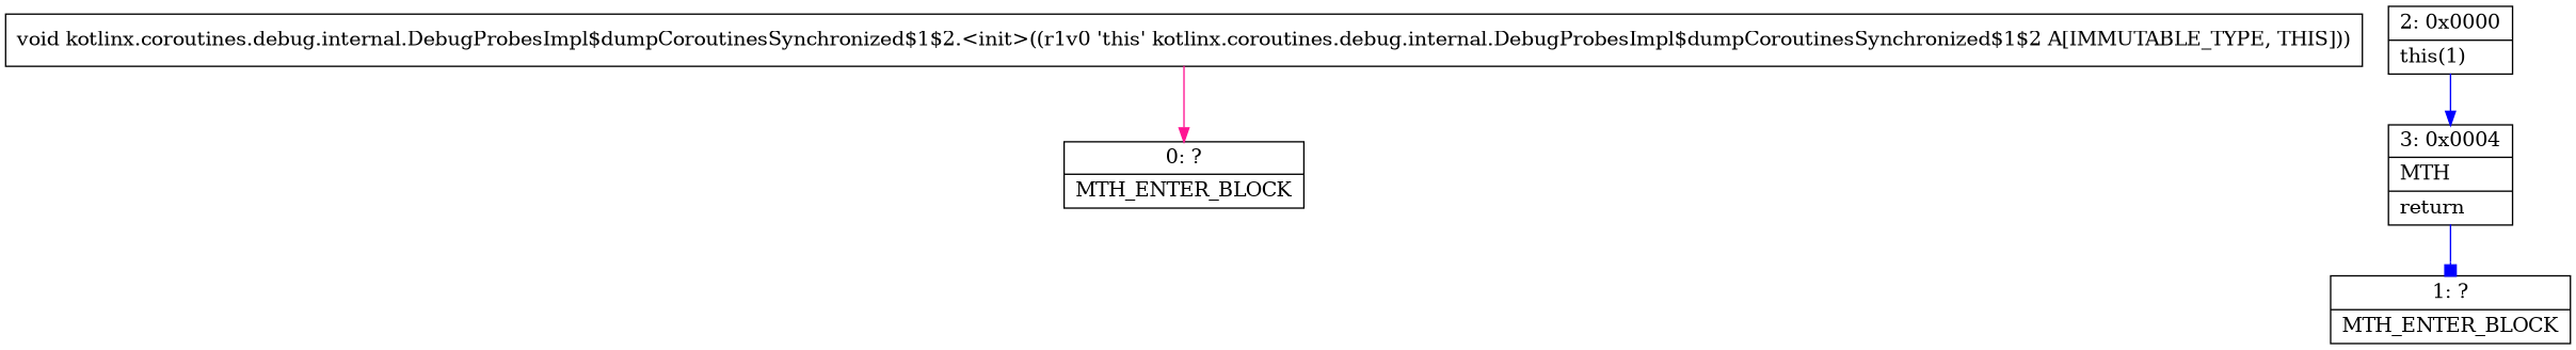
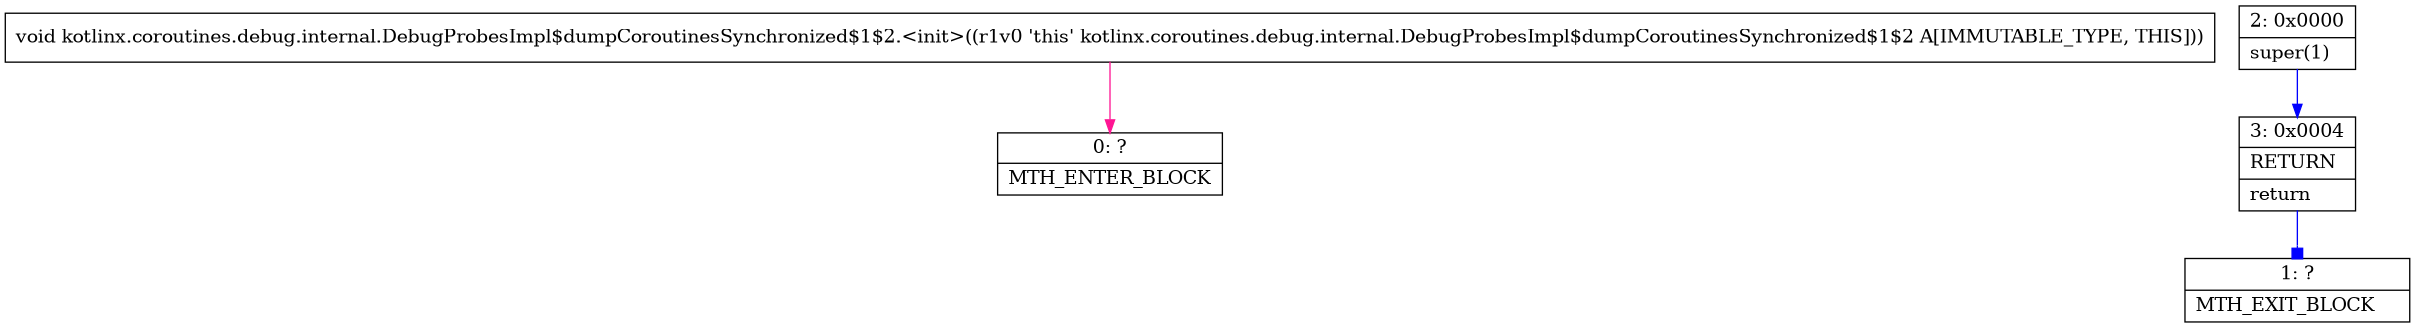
  digraph {
    node [shape=record]
    edge [arrowhead=normal color=blue]
    n1 [label="{0\:\ ?|MTH_ENTER_BLOCK\l}"]
-   n2 [label="{2\:\ 0x0000|this(1)\l}"]
-   n3 [label="{3\:\ 0x0004|MTH\l|return\l}"]
-   n4 [label="{1\:\ ?|MTH_ENTER_BLOCK\l}"]
+   n2 [label="{2\:\ 0x0000|super(1)\l}"]
+   n3 [label="{3\:\ 0x0004|RETURN\l|return\l}"]
+   n4 [label="{1\:\ ?|MTH_EXIT_BLOCK\l}"]
    n5 [label="{void kotlinx.coroutines.debug.internal.DebugProbesImpl$dumpCoroutinesSynchronized$1$2.\<init\>((r1v0 'this' kotlinx.coroutines.debug.internal.DebugProbesImpl$dumpCoroutinesSynchronized$1$2 A[IMMUTABLE_TYPE, THIS])) }"]
    n2 -> n3
    n3 -> n4 [arrowhead=box]
    n5 -> n1 [color=deeppink]
  }
